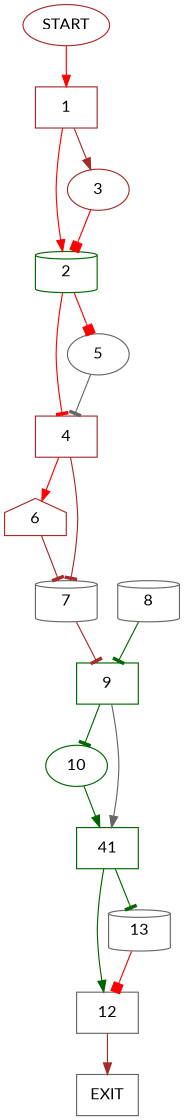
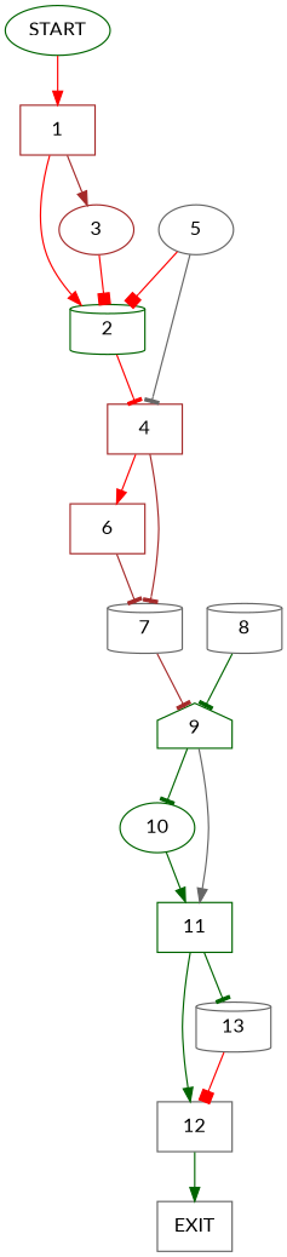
  digraph {
    fontname=Lato
    node [color=gray40 fontname=Lato shape=box]
    edge [arrowhead=normal color=red fontname=Lato]
-   n1 [color=brown label=START shape=ellipse]
+   n1 [color=darkgreen label=START shape=ellipse]
    1 [color=brown]
    2 [color=darkgreen shape=cylinder]
    3 [color=brown shape=ellipse]
    n5 [label=EXIT]
    4 [color=brown]
    5 [shape=ellipse]
-   6 [color=brown shape=house]
+   6 [color=brown]
    7 [shape=cylinder]
-   9 [color=darkgreen]
+   9 [color=darkgreen shape=house]
    8 [shape=cylinder]
    10 [color=darkgreen shape=ellipse]
-   11 [color=darkgreen label=41]
+   11 [color=darkgreen]
    12
    13 [shape=cylinder]
    n1 -> 1
    1 -> 2
    1 -> 3 [color=brown]
    2 -> 4 [arrowhead=tee]
-   2 -> 5 [arrowhead=box]
+   5 -> 2 [arrowhead=box]
    3 -> 2 [arrowhead=box]
    4 -> 6
    4 -> 7 [arrowhead=tee color=brown]
    5 -> 4 [arrowhead=tee color=gray40]
    6 -> 7 [arrowhead=tee color=brown]
    7 -> 9 [arrowhead=tee color=brown]
    9 -> 10 [arrowhead=tee color=darkgreen]
    9 -> 11 [color=gray40]
    8 -> 9 [arrowhead=tee color=darkgreen]
    10 -> 11 [color=darkgreen]
    11 -> 12 [color=darkgreen]
    11 -> 13 [arrowhead=tee color=darkgreen]
-   12 -> n5 [color=brown]
+   12 -> n5 [color=darkgreen]
    13 -> 12 [arrowhead=box]
  }
